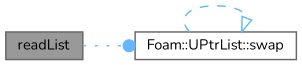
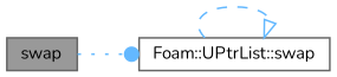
  digraph {
    rankdir=LR
    fontname=Nunito
    node [fontname=Nunito fontsize=10 shape=box style=filled]
    edge [color=steelblue1 fontname=Nunito fontsize=10 labelfontname=Helvetica labelfontsize=10]
-   n1 [color=gray40 fillcolor=grey60 fontcolor=black height=0.2 label=readList width=0.4]
+   n1 [color=gray40 fillcolor=grey60 fontcolor=black height=0.2 label=swap width=0.4]
    n2 [color=grey40 fillcolor=white height=0.2 label="Foam::UPtrList::swap" width=0.4]
    n1 -> n2 [style=dotted arrowhead=dot]
    n2 -> n2 [style=dashed arrowhead=onormal]
  }
